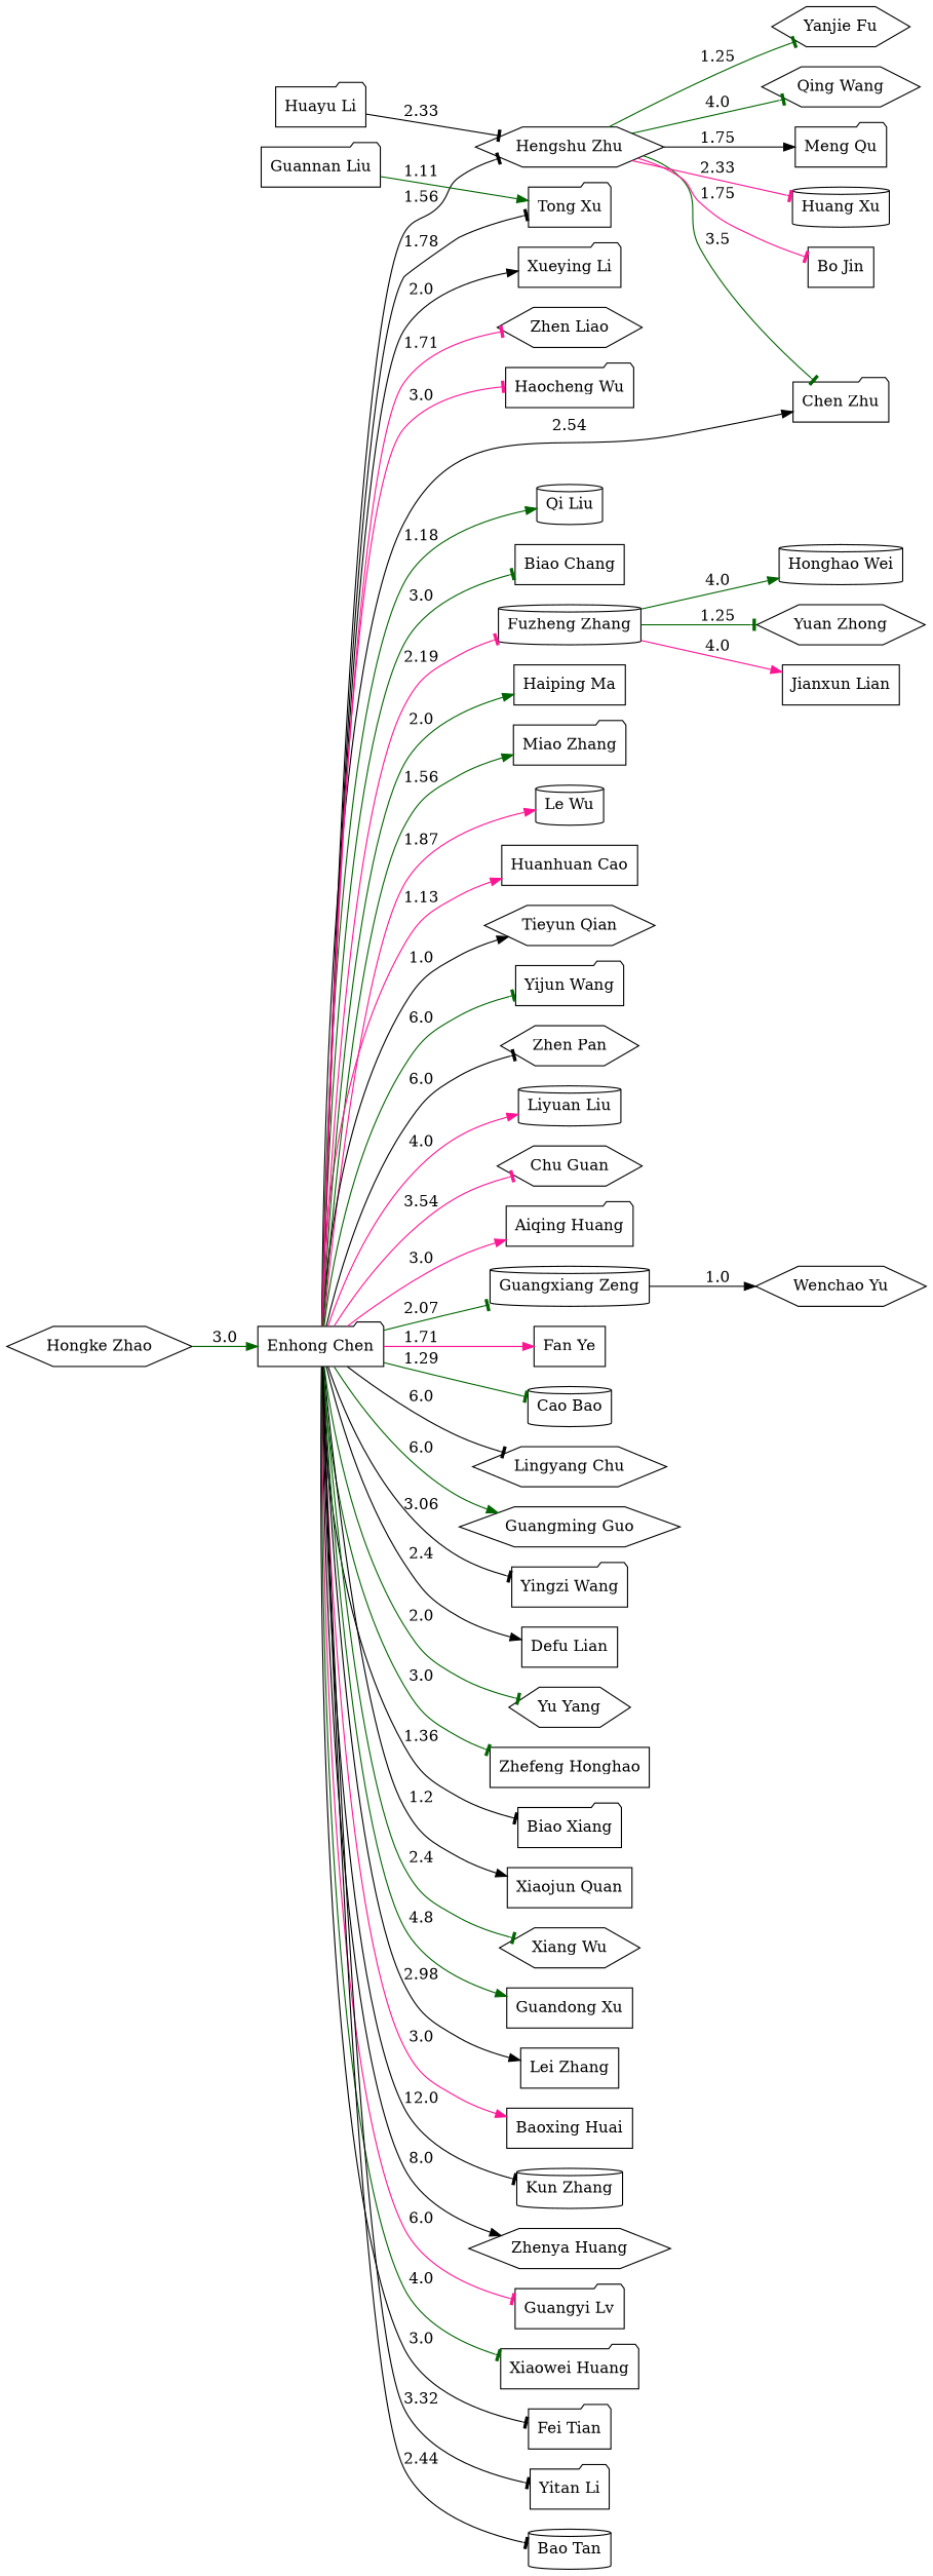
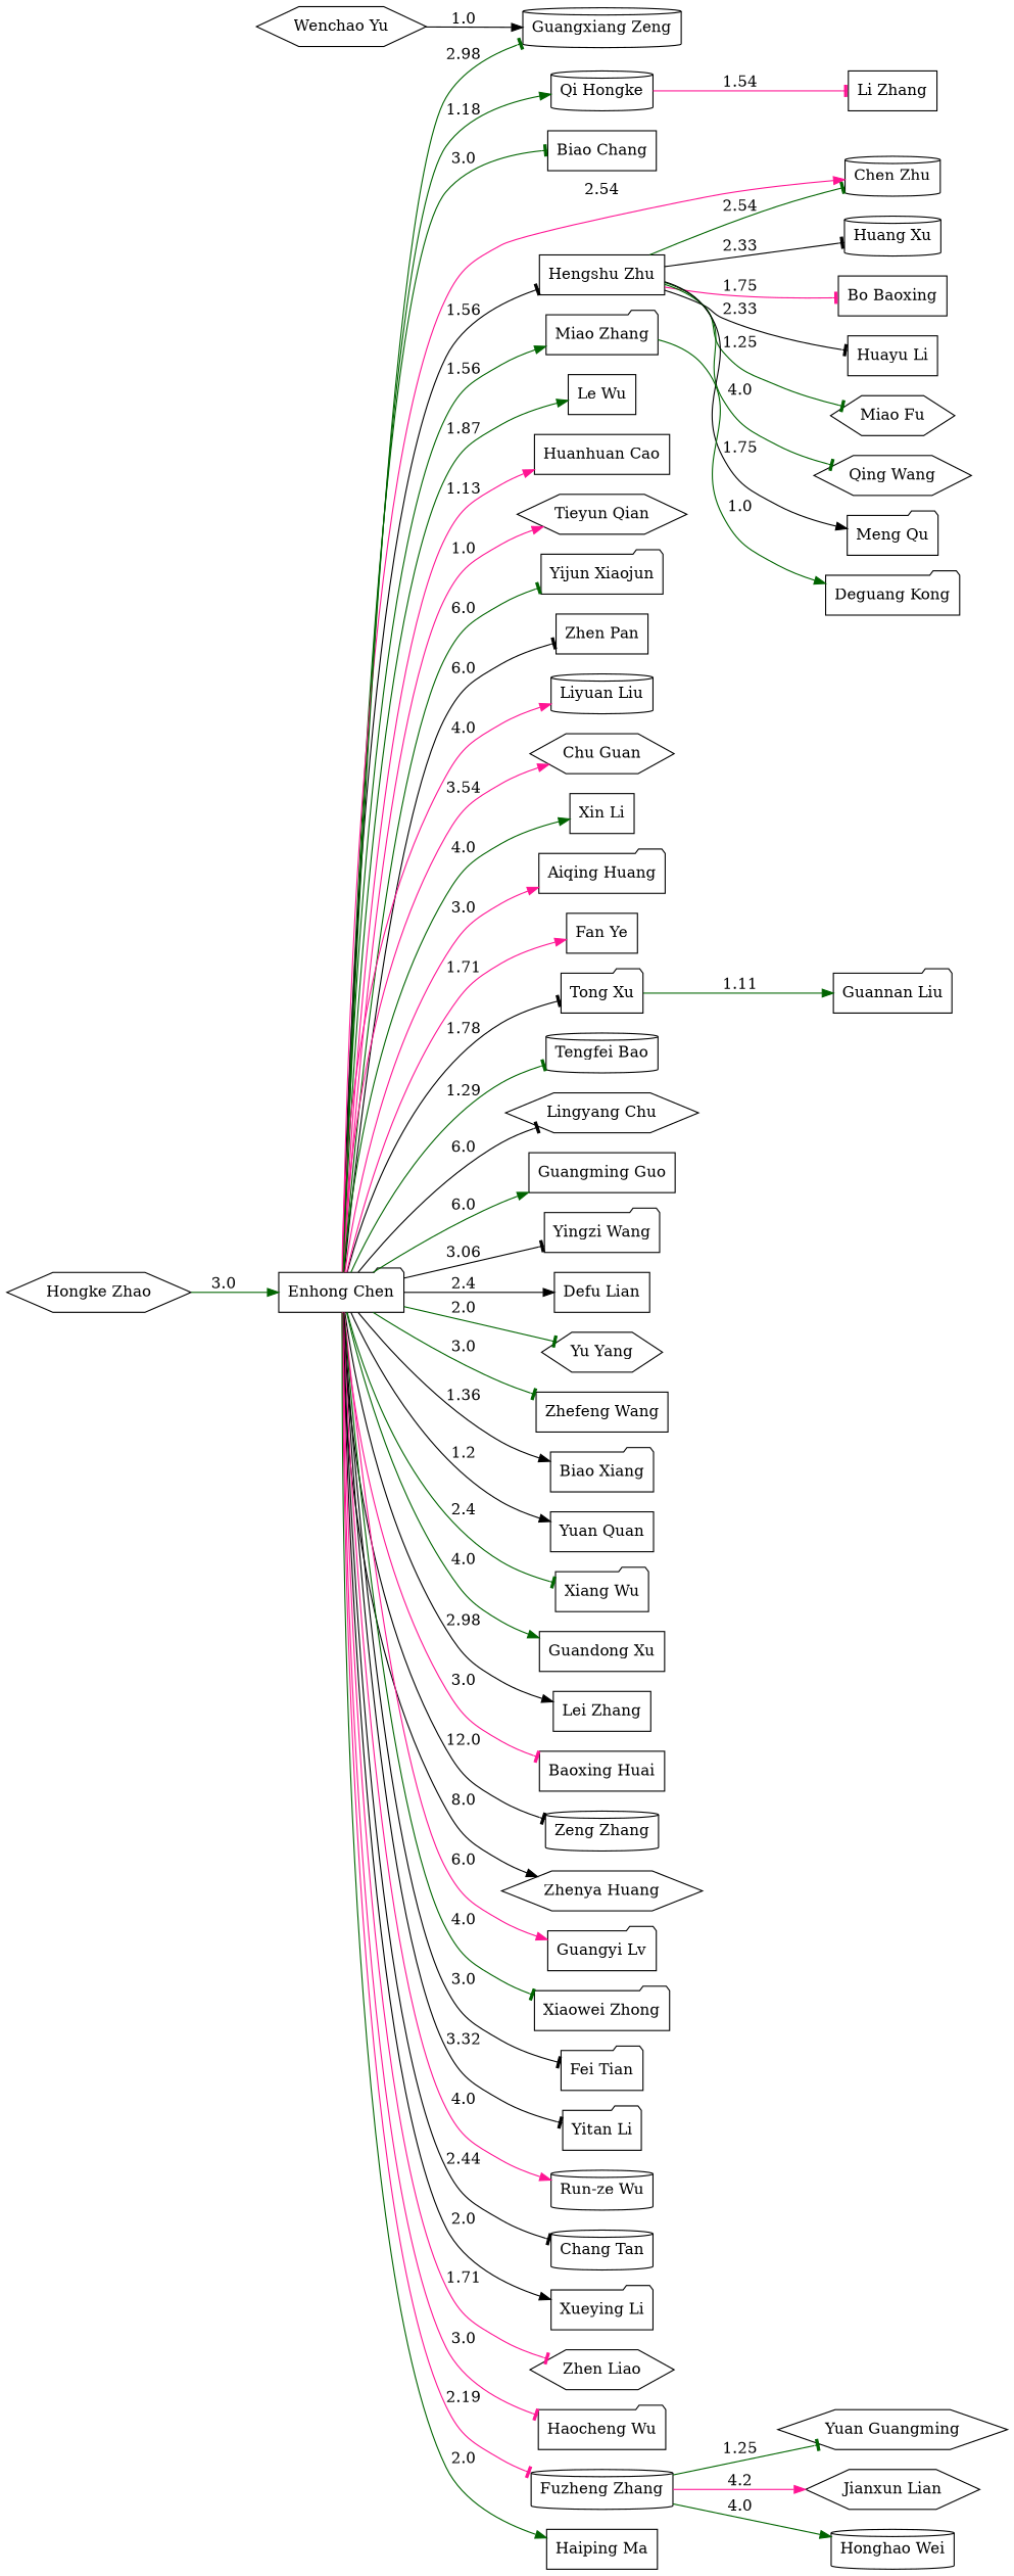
  strict digraph {
    rankdir=LR
    node [shape=box]
    edge [arrowhead=tee color=darkgreen]
-   "Qi Liu" [shape=cylinder]
+   "Qi Liu" [shape=cylinder label="Qi Hongke"]
    "Enhong Chen" [shape=folder]
    "Biao Chang"
-   "Hengshu Zhu" [shape=hexagon]
+   "Hengshu Zhu"
    "Miao Zhang" [shape=folder]
-   "Le Wu" [shape=cylinder]
+   "Le Wu"
    "Huanhuan Cao"
    "Tieyun Qian" [shape=hexagon]
-   "Yijun Wang" [shape=folder]
-   "Zhen Pan" [shape=hexagon]
+   "Yijun Wang" [shape=folder label="Yijun Xiaojun"]
+   "Zhen Pan"
    "Liyuan Liu" [shape=cylinder]
    "Chu Guan" [shape=hexagon]
-   "Chen Zhu" [shape=folder]
+   "Xin Li"
+   "Chen Zhu" [shape=cylinder]
    "Aiqing Huang" [shape=folder]
    "Guangxiang Zeng" [shape=cylinder]
    "Tong Xu" [shape=folder]
-   "Tengfei Bao" [shape=cylinder label="Cao Bao"]
+   "Tengfei Bao" [shape=cylinder]
    "Lingyang Chu" [shape=hexagon]
-   "Guangming Guo" [shape=hexagon]
+   "Guangming Guo"
    "Yingzi Wang" [shape=folder]
    "Defu Lian"
    "Yu Yang" [shape=hexagon]
-   "Zhefeng Wang" [label="Zhefeng Honghao"]
+   "Zhefeng Wang"
    "Biao Xiang" [shape=folder]
-   "Xiaojun Quan"
-   "Xiang Wu" [shape=hexagon]
+   "Xiaojun Quan" [label="Yuan Quan"]
+   "Xiang Wu" [shape=folder]
    "Guandong Xu"
    "Lei Zhang"
    "Baoxing Huai"
-   "Kun Zhang" [shape=cylinder]
+   "Kun Zhang" [shape=cylinder label="Zeng Zhang"]
    "Zhenya Huang" [shape=hexagon]
    "Guangyi Lv" [shape=folder]
-   "Xiaowei Zhong" [shape=folder label="Xiaowei Huang"]
+   "Xiaowei Zhong" [shape=folder]
    "Fei Tian" [shape=folder]
    "Yitan Li" [shape=folder]
-   "Chang Tan" [shape=cylinder label="Bao Tan"]
+   "Run-ze Wu" [shape=cylinder]
+   "Chang Tan" [shape=cylinder]
    "Xueying Li" [shape=folder]
    "Zhen Liao" [shape=hexagon]
    "Haocheng Wu" [shape=folder]
    "Fuzheng Zhang" [shape=cylinder]
    "Haiping Ma"
    "Fan Ye"
+   "Li Zhang"
    "Huang Xu" [shape=cylinder]
-   "Bo Jin"
-   "Huayu Li" [shape=folder]
-   "Yanjie Fu" [shape=hexagon]
+   "Bo Jin" [label="Bo Baoxing"]
+   "Huayu Li"
+   "Yanjie Fu" [shape=hexagon label="Miao Fu"]
    "Qing Wang" [shape=hexagon]
    "Meng Qu" [shape=folder]
+   "Deguang Kong" [shape=folder]
    "Hongke Zhao" [shape=hexagon]
    "Wenchao Yu" [shape=hexagon]
    "Guannan Liu" [shape=folder]
    "Honghao Wei" [shape=cylinder]
-   "Yuan Zhong" [shape=hexagon]
-   "Jianxun Lian"
+   "Yuan Zhong" [shape=hexagon label="Yuan Guangming"]
+   "Jianxun Lian" [shape=hexagon]
+   "Qi Liu" -> "Li Zhang" [color=deeppink label=1.54]
    "Enhong Chen" -> "Qi Liu" [arrowhead=normal label=1.18]
    "Enhong Chen" -> "Biao Chang" [label=3.0]
    "Enhong Chen" -> "Hengshu Zhu" [color=black label=1.56]
    "Enhong Chen" -> "Miao Zhang" [arrowhead=normal label=1.56]
-   "Enhong Chen" -> "Le Wu" [arrowhead=normal color=deeppink label=1.87]
+   "Enhong Chen" -> "Le Wu" [arrowhead=normal label=1.87]
    "Enhong Chen" -> "Huanhuan Cao" [arrowhead=normal color=deeppink label=1.13]
-   "Enhong Chen" -> "Tieyun Qian" [arrowhead=normal color=black label=1.0]
+   "Enhong Chen" -> "Tieyun Qian" [arrowhead=normal color=deeppink label=1.0]
    "Enhong Chen" -> "Yijun Wang" [label=6.0]
    "Enhong Chen" -> "Zhen Pan" [color=black label=6.0]
    "Enhong Chen" -> "Liyuan Liu" [arrowhead=normal color=deeppink label=4.0]
-   "Enhong Chen" -> "Chu Guan" [color=deeppink label=3.54]
-   "Enhong Chen" -> "Chen Zhu" [arrowhead=normal color=black label=2.54]
+   "Enhong Chen" -> "Chu Guan" [arrowhead=normal color=deeppink label=3.54]
+   "Enhong Chen" -> "Xin Li" [arrowhead=normal label=4.0]
+   "Enhong Chen" -> "Chen Zhu" [arrowhead=normal color=deeppink label=2.54]
    "Enhong Chen" -> "Aiqing Huang" [arrowhead=normal color=deeppink label=3.0]
-   "Enhong Chen" -> "Guangxiang Zeng" [label=2.07]
+   "Enhong Chen" -> "Guangxiang Zeng" [label=2.98]
    "Enhong Chen" -> "Tong Xu" [color=black label=1.78]
    "Enhong Chen" -> "Tengfei Bao" [label=1.29]
    "Enhong Chen" -> "Lingyang Chu" [color=black label=6.0]
    "Enhong Chen" -> "Guangming Guo" [arrowhead=normal label=6.0]
    "Enhong Chen" -> "Yingzi Wang" [color=black label=3.06]
    "Enhong Chen" -> "Defu Lian" [arrowhead=normal color=black label=2.4]
    "Enhong Chen" -> "Yu Yang" [label=2.0]
    "Enhong Chen" -> "Zhefeng Wang" [label=3.0]
-   "Enhong Chen" -> "Biao Xiang" [color=black label=1.36]
+   "Enhong Chen" -> "Biao Xiang" [arrowhead=normal color=black label=1.36]
    "Enhong Chen" -> "Xiaojun Quan" [arrowhead=normal color=black label=1.2]
    "Enhong Chen" -> "Xiang Wu" [label=2.4]
-   "Enhong Chen" -> "Guandong Xu" [arrowhead=normal label=4.8]
+   "Enhong Chen" -> "Guandong Xu" [arrowhead=normal label=4.0]
    "Enhong Chen" -> "Lei Zhang" [arrowhead=normal color=black label=2.98]
-   "Enhong Chen" -> "Baoxing Huai" [arrowhead=normal color=deeppink label=3.0]
+   "Enhong Chen" -> "Baoxing Huai" [color=deeppink label=3.0]
    "Enhong Chen" -> "Kun Zhang" [color=black label=12.0]
    "Enhong Chen" -> "Zhenya Huang" [arrowhead=normal color=black label=8.0]
-   "Enhong Chen" -> "Guangyi Lv" [color=deeppink label=6.0]
+   "Enhong Chen" -> "Guangyi Lv" [arrowhead=normal color=deeppink label=6.0]
    "Enhong Chen" -> "Xiaowei Zhong" [label=4.0]
    "Enhong Chen" -> "Fei Tian" [color=black label=3.0]
    "Enhong Chen" -> "Yitan Li" [color=black label=3.32]
+   "Enhong Chen" -> "Run-ze Wu" [arrowhead=normal color=deeppink label=4.0]
    "Enhong Chen" -> "Chang Tan" [color=black label=2.44]
    "Enhong Chen" -> "Xueying Li" [arrowhead=normal color=black label=2.0]
    "Enhong Chen" -> "Zhen Liao" [color=deeppink label=1.71]
    "Enhong Chen" -> "Haocheng Wu" [color=deeppink label=3.0]
    "Enhong Chen" -> "Fuzheng Zhang" [color=deeppink label=2.19]
    "Enhong Chen" -> "Haiping Ma" [arrowhead=normal label=2.0]
    "Enhong Chen" -> "Fan Ye" [arrowhead=normal color=deeppink label=1.71]
-   "Hengshu Zhu" -> "Chen Zhu" [label=3.5]
-   "Hengshu Zhu" -> "Huang Xu" [color=deeppink label=2.33]
+   "Hengshu Zhu" -> "Chen Zhu" [label=2.54]
+   "Hengshu Zhu" -> "Huang Xu" [color=black label=2.33]
    "Hengshu Zhu" -> "Bo Jin" [color=deeppink label=1.75]
-   "Huayu Li" -> "Hengshu Zhu" [color=black label=2.33]
+   "Hengshu Zhu" -> "Huayu Li" [color=black label=2.33]
    "Hengshu Zhu" -> "Yanjie Fu" [label=1.25]
    "Hengshu Zhu" -> "Qing Wang" [label=4.0]
    "Hengshu Zhu" -> "Meng Qu" [arrowhead=normal color=black label=1.75]
-   "Guangxiang Zeng" -> "Wenchao Yu" [arrowhead=normal color=black label=1.0]
-   "Guannan Liu" -> "Tong Xu" [arrowhead=normal label=1.11]
+   "Miao Zhang" -> "Deguang Kong" [arrowhead=normal label=1.0]
+   "Wenchao Yu" -> "Guangxiang Zeng" [arrowhead=normal color=black label=1.0]
+   "Tong Xu" -> "Guannan Liu" [arrowhead=normal label=1.11]
    "Fuzheng Zhang" -> "Honghao Wei" [arrowhead=normal label=4.0]
    "Fuzheng Zhang" -> "Yuan Zhong" [label=1.25]
-   "Fuzheng Zhang" -> "Jianxun Lian" [arrowhead=normal color=deeppink label=4.0]
+   "Fuzheng Zhang" -> "Jianxun Lian" [arrowhead=normal color=deeppink label=4.2]
    "Hongke Zhao" -> "Enhong Chen" [arrowhead=normal label=3.0]
  }
